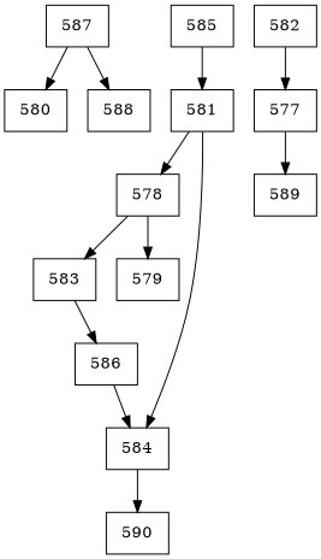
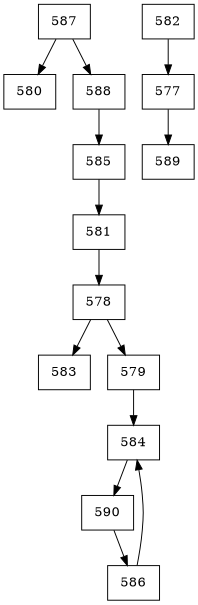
  digraph {
    node [shape=record]
    n1 [label="{587}"]
    n2 [label="{580}"]
    n3 [label="{588}"]
    n4 [label="{585}"]
    n5 [label="{581}"]
    n6 [label="{578}"]
    n7 [label="{583}"]
    n8 [label="{579}"]
    n9 [label="{584}"]
    n10 [label="{590}"]
    n11 [label="{586}"]
    n12 [label="{582}"]
    n13 [label="{577}"]
    n14 [label="{589}"]
    n1 -> n2
    n1 -> n3
+   n3 -> n4
    n4 -> n5
    n5 -> n6
    n6 -> n7
    n6 -> n8
-   n5 -> n9
+   n8 -> n9
    n9 -> n10
-   n7 -> n11
+   n10 -> n11
    n11 -> n9
    n12 -> n13
    n13 -> n14
  }
